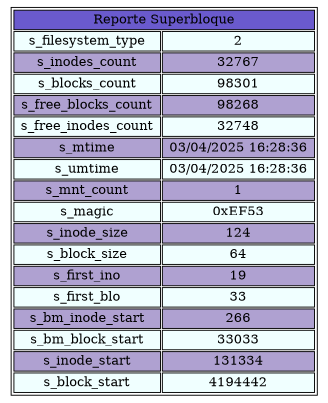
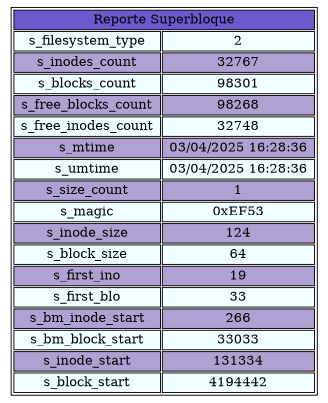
  digraph {
    rankdir=LR
-   n1 [label=< <table border="1">   <tr>  <td bgcolor='SlateBlue' COLSPAN="2"> Reporte Superbloque </td>   </tr>   <tr>  <td bgcolor='Azure'> s_filesystem_type </td>   <td bgcolor='Azure'> 2 </td>   </tr>   <tr>  <td bgcolor='#AFA1D1'> s_inodes_count </td>   <td bgcolor='#AFA1D1'> 32767 </td>   </tr>   <tr>  <td bgcolor='Azure'> s_blocks_count </td>   <td bgcolor='Azure'> 98301 </td>   </tr>   <tr>  <td bgcolor='#AFA1D1'> s_free_blocks_count </td>   <td bgcolor='#AFA1D1'> 98268 </td>   </tr>   <tr>  <td bgcolor='Azure'> s_free_inodes_count </td>   <td bgcolor='Azure'> 32748 </td>   </tr>   <tr>  <td bgcolor='#AFA1D1'> s_mtime </td>   <td bgcolor='#AFA1D1'> 03/04/2025 16:28:36 </td>   </tr>   <tr>  <td bgcolor='Azure'> s_umtime </td>   <td bgcolor='Azure'> 03/04/2025 16:28:36 </td>   </tr>   <tr>  <td bgcolor='#AFA1D1'> s_mnt_count </td>   <td bgcolor='#AFA1D1'> 1 </td>   </tr>   <tr>  <td bgcolor='Azure'> s_magic </td>   <td bgcolor='Azure'> 0xEF53 </td>   </tr>   <tr>  <td bgcolor='#AFA1D1'> s_inode_size </td>   <td bgcolor='#AFA1D1'> 124 </td>   </tr>   <tr>  <td bgcolor='Azure'> s_block_size </td>   <td bgcolor='Azure'> 64 </td>   </tr>   <tr>  <td bgcolor='#AFA1D1'> s_first_ino </td>   <td bgcolor='#AFA1D1'> 19 </td>   </tr>   <tr>  <td bgcolor='Azure'> s_first_blo </td>   <td bgcolor='Azure'> 33 </td>   </tr>   <tr>  <td bgcolor='#AFA1D1'> s_bm_inode_start </td>   <td bgcolor='#AFA1D1'> 266 </td>   </tr>   <tr>  <td bgcolor='Azure'> s_bm_block_start </td>   <td bgcolor='Azure'> 33033 </td>   </tr>   <tr>  <td bgcolor='#AFA1D1'> s_inode_start </td>   <td bgcolor='#AFA1D1'> 131334 </td>   </tr>   <tr>  <td bgcolor='Azure'> s_block_start </td>   <td bgcolor='Azure'> 4194442 </td>   </tr>  </table> > shape=none]
+   n1 [label=< <table border="1">   <tr>  <td bgcolor='SlateBlue' COLSPAN="2"> Reporte Superbloque </td>   </tr>   <tr>  <td bgcolor='Azure'> s_filesystem_type </td>   <td bgcolor='Azure'> 2 </td>   </tr>   <tr>  <td bgcolor='#AFA1D1'> s_inodes_count </td>   <td bgcolor='#AFA1D1'> 32767 </td>   </tr>   <tr>  <td bgcolor='Azure'> s_blocks_count </td>   <td bgcolor='Azure'> 98301 </td>   </tr>   <tr>  <td bgcolor='#AFA1D1'> s_free_blocks_count </td>   <td bgcolor='#AFA1D1'> 98268 </td>   </tr>   <tr>  <td bgcolor='Azure'> s_free_inodes_count </td>   <td bgcolor='Azure'> 32748 </td>   </tr>   <tr>  <td bgcolor='#AFA1D1'> s_mtime </td>   <td bgcolor='#AFA1D1'> 03/04/2025 16:28:36 </td>   </tr>   <tr>  <td bgcolor='Azure'> s_umtime </td>   <td bgcolor='Azure'> 03/04/2025 16:28:36 </td>   </tr>   <tr>  <td bgcolor='#AFA1D1'> s_size_count </td>   <td bgcolor='#AFA1D1'> 1 </td>   </tr>   <tr>  <td bgcolor='Azure'> s_magic </td>   <td bgcolor='Azure'> 0xEF53 </td>   </tr>   <tr>  <td bgcolor='#AFA1D1'> s_inode_size </td>   <td bgcolor='#AFA1D1'> 124 </td>   </tr>   <tr>  <td bgcolor='Azure'> s_block_size </td>   <td bgcolor='Azure'> 64 </td>   </tr>   <tr>  <td bgcolor='#AFA1D1'> s_first_ino </td>   <td bgcolor='#AFA1D1'> 19 </td>   </tr>   <tr>  <td bgcolor='Azure'> s_first_blo </td>   <td bgcolor='Azure'> 33 </td>   </tr>   <tr>  <td bgcolor='#AFA1D1'> s_bm_inode_start </td>   <td bgcolor='#AFA1D1'> 266 </td>   </tr>   <tr>  <td bgcolor='Azure'> s_bm_block_start </td>   <td bgcolor='Azure'> 33033 </td>   </tr>   <tr>  <td bgcolor='#AFA1D1'> s_inode_start </td>   <td bgcolor='#AFA1D1'> 131334 </td>   </tr>   <tr>  <td bgcolor='Azure'> s_block_start </td>   <td bgcolor='Azure'> 4194442 </td>   </tr>  </table> > shape=none]
  }
